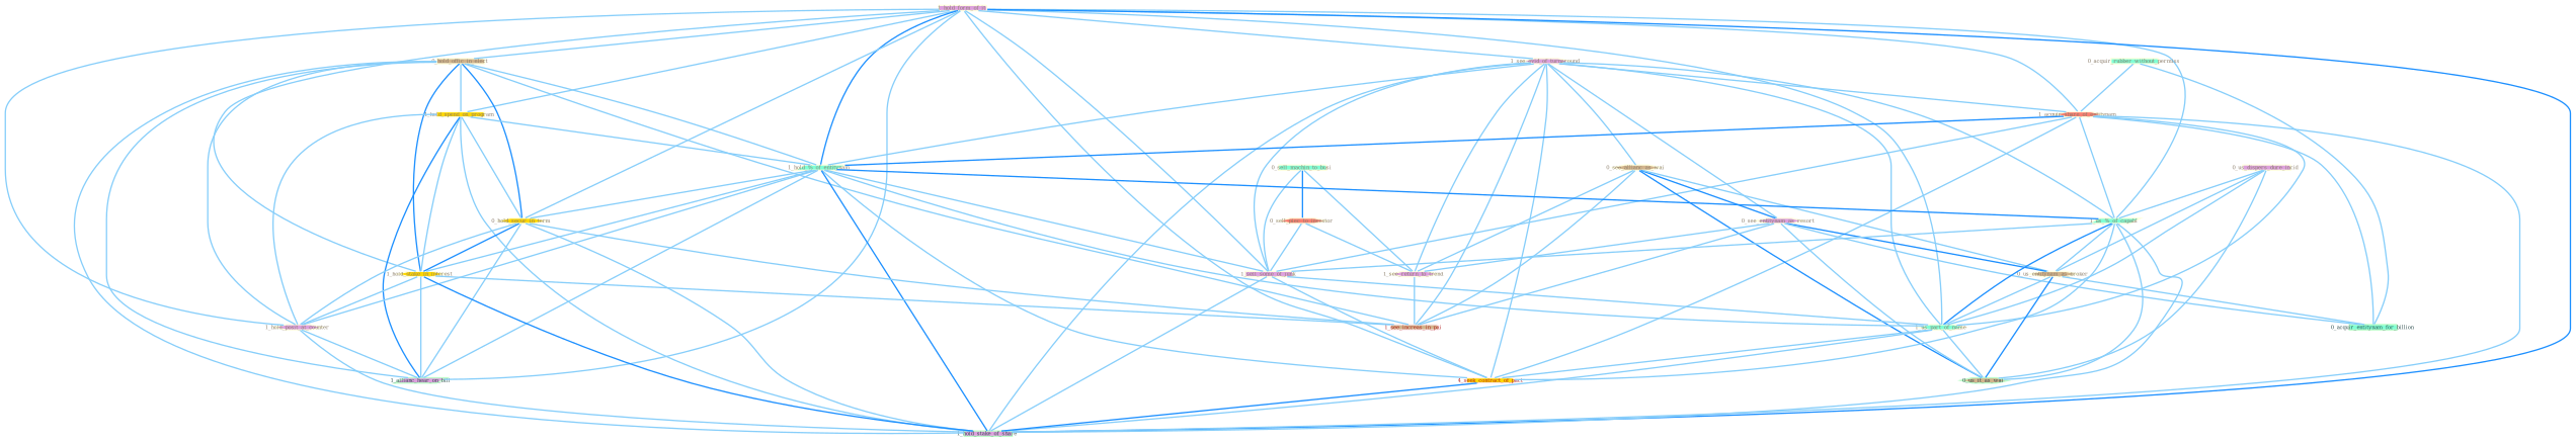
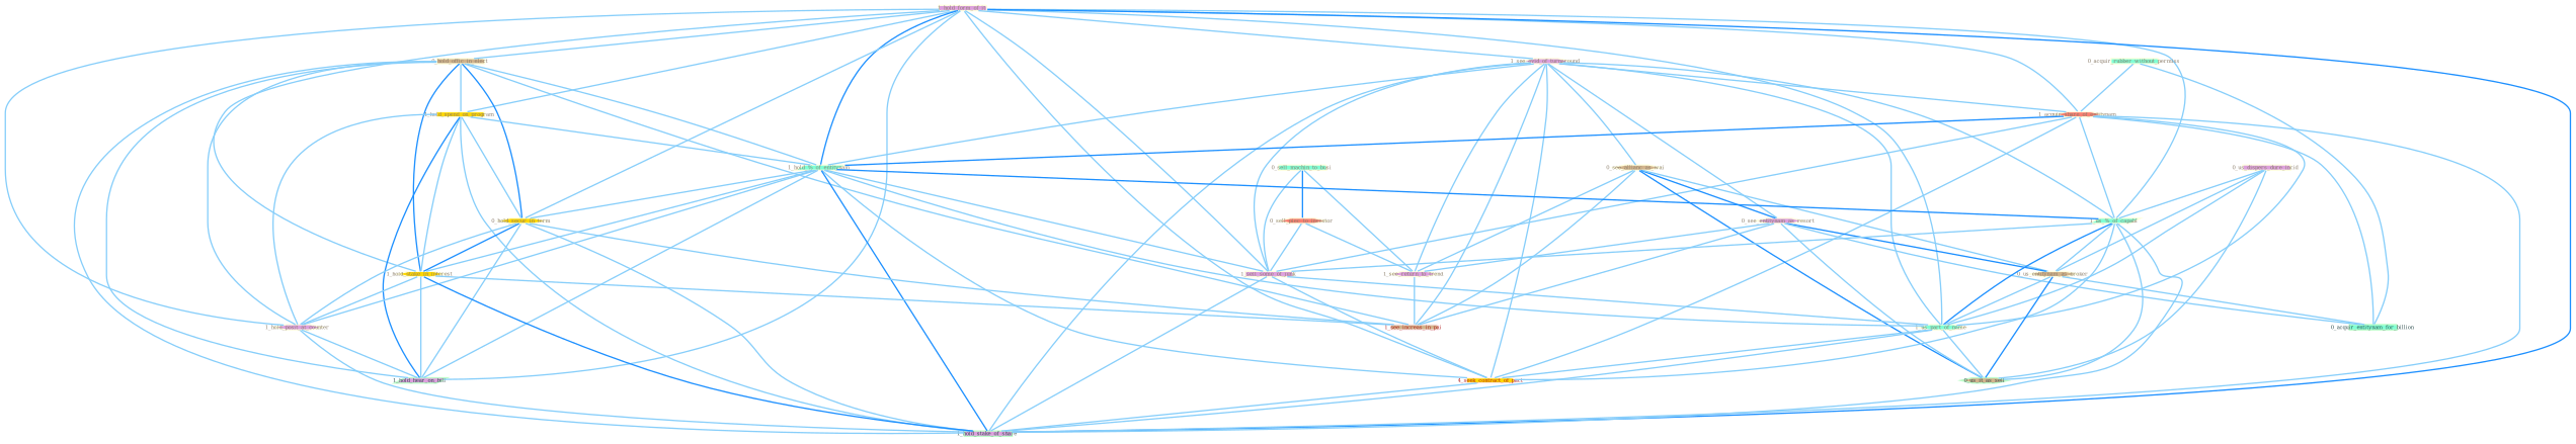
  graph {
    node [color="#ffffe0" fillcolor=plum fixedsize=true fontcolor="#8b7d6b" fontsize=4 shape=hexagon style=filled]
    edge [color="#87cefa" w=1]
    "1_hold_form_of_it " [height=.06 shape=note width=.5]
    "0_acquir_rubber_without_permiss " [fillcolor=aquamarine height=.06 shape=note width=.5]
    "0_sell_machin_to_busi " [fillcolor=aquamarine height=.06 shape=note width=.5]
    "1_see_evid_of_turnaround " [height=.06 width=.5]
    "1_acquir_share_of_entitynam " [fillcolor=salmon height=.06 width=.5]
    "0_hold_offic_in_elect " [fillcolor=tan height=.06 shape=note width=.5]
    "0_sell_piec_to_investor " [fillcolor=salmon height=.06 width=.5]
    "1_hold_spend_on_program " [fillcolor=gold height=.06 shape=note width=.5]
    "0_see_allianc_as_wai " [fillcolor=tan height=.06 width=.5]
    "0_see_entitynam_as_resort " [height=.06 width=.5]
    "1_hold_%_of_entitynam " [fillcolor=aquamarine height=.06 shape=parallelogram width=.5]
    "0_us_dispers_dure_incid " [height=.06 shape=note width=.5]
    "1_see_return_to_trend " [height=.06 width=.5]
    "0_hold_secur_in_term " [fillcolor=gold height=.06 width=.5]
    "1_hold_stake_in_interest " [fillcolor=gold height=.06 width=.5]
    "1_hold_posit_at_counter " [height=.06 width=.5]
    "1_us_%_of_capabl " [fillcolor=aquamarine height=.06 shape=parallelogram width=.5]
    "0_us_entitynam_as_broker " [fillcolor=tan height=.06 width=.5]
    "1_sell_some_of_junk " [height=.06 shape=note width=.5]
    "1_us_part_of_name " [fillcolor=aquamarine height=.06 width=.5]
    n21 [color="#fff0f5" fillcolor=gold fontcolor="#b22222" height=.06 label="4_seek_contract_of_pact" shape=note width=.5]
    "1_see_increas_in_pai " [color="#fff0f5" fillcolor=tan fontcolor="#b22222" height=.06 shape=note width=.5]
-   "1_hold_hear_on_bill " [color="#BDFCC9" fontcolor="#2f4f4f" height=.06 shape=parallelogram width=.5 label="1_allianc_hear_on_bill"]
+   "1_hold_hear_on_bill " [color="#BDFCC9" fontcolor="#2f4f4f" height=.06 shape=parallelogram width=.5]
    "1_hold_stake_of_share " [color="#BDFCC9" fontcolor="#2f4f4f" height=.06 shape=note width=.5]
    "0_acquir_entitynam_for_billion " [color="#BDFCC9" fillcolor=aquamarine fontcolor="#2f4f4f" height=.06 shape=note width=.5]
-   "0_us_it_as_wai " [color="#BDFCC9" fillcolor=tan fontcolor="#2f4f4f" height=.06 width=.5]
+   "0_us_it_as_wai " [color="#BDFCC9" fillcolor=tan fontcolor="#2f4f4f" height=.06 width=.5 label="0_us_it_as_sell"]
    subgraph sub_1 {
      "1_hold_form_of_it "
      "0_acquir_rubber_without_permiss "
      "0_sell_machin_to_busi "
      "1_see_evid_of_turnaround "
      "1_acquir_share_of_entitynam "
      "0_hold_offic_in_elect "
      "0_sell_piec_to_investor "
      "1_hold_spend_on_program "
      "0_see_allianc_as_wai "
      "0_see_entitynam_as_resort "
      "1_hold_%_of_entitynam "
      "0_us_dispers_dure_incid "
      "1_see_return_to_trend "
      "0_hold_secur_in_term "
      "1_hold_stake_in_interest "
      "1_hold_posit_at_counter "
      "1_us_%_of_capabl "
      "0_us_entitynam_as_broker "
      "1_sell_some_of_junk "
      "1_us_part_of_name "
    }
    subgraph sub_2 {
      n21
      "1_see_increas_in_pai "
    }
    "1_hold_form_of_it " -- "1_see_evid_of_turnaround "
    "1_hold_form_of_it " -- "1_acquir_share_of_entitynam "
    "1_hold_form_of_it " -- "0_hold_offic_in_elect "
    "1_hold_form_of_it " -- "1_hold_spend_on_program "
    "1_hold_form_of_it " -- "1_hold_%_of_entitynam " [color="#1e90ff" w=2]
    "1_hold_form_of_it " -- "0_hold_secur_in_term "
    "1_hold_form_of_it " -- "1_hold_stake_in_interest "
    "1_hold_form_of_it " -- "1_hold_posit_at_counter "
    "1_hold_form_of_it " -- "1_us_%_of_capabl "
    "1_hold_form_of_it " -- "1_sell_some_of_junk "
    "1_hold_form_of_it " -- "1_us_part_of_name "
    "1_hold_form_of_it " -- n21
    "1_hold_form_of_it " -- "1_hold_hear_on_bill "
    "1_hold_form_of_it " -- "1_hold_stake_of_share " [color="#1e90ff" w=2]
    "0_acquir_rubber_without_permiss " -- "1_acquir_share_of_entitynam "
    "0_acquir_rubber_without_permiss " -- "0_acquir_entitynam_for_billion "
    "0_sell_machin_to_busi " -- "0_sell_piec_to_investor " [color="#1e90ff" w=2]
    "0_sell_machin_to_busi " -- "1_see_return_to_trend "
    "0_sell_machin_to_busi " -- "1_sell_some_of_junk "
    "1_see_evid_of_turnaround " -- "1_acquir_share_of_entitynam "
    "1_see_evid_of_turnaround " -- "0_see_allianc_as_wai "
    "1_see_evid_of_turnaround " -- "0_see_entitynam_as_resort "
    "1_see_evid_of_turnaround " -- "1_hold_%_of_entitynam "
    "1_see_evid_of_turnaround " -- "1_see_return_to_trend "
    "1_see_evid_of_turnaround " -- "1_us_%_of_capabl "
    "1_see_evid_of_turnaround " -- "1_sell_some_of_junk "
    "1_see_evid_of_turnaround " -- "1_us_part_of_name "
    "1_see_evid_of_turnaround " -- n21
    "1_see_evid_of_turnaround " -- "1_see_increas_in_pai "
    "1_see_evid_of_turnaround " -- "1_hold_stake_of_share "
    "1_acquir_share_of_entitynam " -- "1_hold_%_of_entitynam " [color="#1e90ff" w=2]
    "1_acquir_share_of_entitynam " -- "1_us_%_of_capabl "
    "1_acquir_share_of_entitynam " -- "1_sell_some_of_junk "
    "1_acquir_share_of_entitynam " -- "1_us_part_of_name "
    "1_acquir_share_of_entitynam " -- n21
    "1_acquir_share_of_entitynam " -- "1_hold_stake_of_share "
    "1_acquir_share_of_entitynam " -- "0_acquir_entitynam_for_billion "
    "0_hold_offic_in_elect " -- "1_hold_spend_on_program "
    "0_hold_offic_in_elect " -- "1_hold_%_of_entitynam "
    "0_hold_offic_in_elect " -- "0_hold_secur_in_term " [color="#1e90ff" w=2]
    "0_hold_offic_in_elect " -- "1_hold_stake_in_interest " [color="#1e90ff" w=2]
    "0_hold_offic_in_elect " -- "1_hold_posit_at_counter "
    "0_hold_offic_in_elect " -- "1_see_increas_in_pai "
    "0_hold_offic_in_elect " -- "1_hold_hear_on_bill "
    "0_hold_offic_in_elect " -- "1_hold_stake_of_share "
    "0_sell_piec_to_investor " -- "1_see_return_to_trend "
    "0_sell_piec_to_investor " -- "1_sell_some_of_junk "
    "1_hold_spend_on_program " -- "1_hold_%_of_entitynam "
    "1_hold_spend_on_program " -- "0_hold_secur_in_term "
    "1_hold_spend_on_program " -- "1_hold_stake_in_interest "
    "1_hold_spend_on_program " -- "1_hold_posit_at_counter "
    "1_hold_spend_on_program " -- "1_hold_hear_on_bill " [color="#1e90ff" w=2]
    "1_hold_spend_on_program " -- "1_hold_stake_of_share "
    "0_see_allianc_as_wai " -- "0_see_entitynam_as_resort " [color="#1e90ff" w=2]
    "0_see_allianc_as_wai " -- "1_see_return_to_trend "
    "0_see_allianc_as_wai " -- "0_us_entitynam_as_broker "
    "0_see_allianc_as_wai " -- "1_see_increas_in_pai "
    "0_see_allianc_as_wai " -- "0_us_it_as_wai " [color="#1e90ff" w=2]
    "0_see_entitynam_as_resort " -- "1_see_return_to_trend "
    "0_see_entitynam_as_resort " -- "0_us_entitynam_as_broker " [color="#1e90ff" w=2]
    "0_see_entitynam_as_resort " -- "1_see_increas_in_pai "
    "0_see_entitynam_as_resort " -- "0_acquir_entitynam_for_billion "
    "0_see_entitynam_as_resort " -- "0_us_it_as_wai "
    "1_hold_%_of_entitynam " -- "0_hold_secur_in_term "
    "1_hold_%_of_entitynam " -- "1_hold_stake_in_interest "
    "1_hold_%_of_entitynam " -- "1_hold_posit_at_counter "
    "1_hold_%_of_entitynam " -- "1_us_%_of_capabl " [color="#1e90ff" w=2]
    "1_hold_%_of_entitynam " -- "1_sell_some_of_junk "
    "1_hold_%_of_entitynam " -- "1_us_part_of_name "
    "1_hold_%_of_entitynam " -- n21
    "1_hold_%_of_entitynam " -- "1_hold_hear_on_bill "
    "1_hold_%_of_entitynam " -- "1_hold_stake_of_share " [color="#1e90ff" w=2]
    "0_us_dispers_dure_incid " -- "1_us_%_of_capabl "
    "0_us_dispers_dure_incid " -- "0_us_entitynam_as_broker "
    "0_us_dispers_dure_incid " -- "1_us_part_of_name "
    "0_us_dispers_dure_incid " -- "0_us_it_as_wai "
    "1_see_return_to_trend " -- "1_see_increas_in_pai "
    "0_hold_secur_in_term " -- "1_hold_stake_in_interest " [color="#1e90ff" w=2]
    "0_hold_secur_in_term " -- "1_hold_posit_at_counter "
    "0_hold_secur_in_term " -- "1_see_increas_in_pai "
    "0_hold_secur_in_term " -- "1_hold_hear_on_bill "
    "0_hold_secur_in_term " -- "1_hold_stake_of_share "
    "1_hold_stake_in_interest " -- "1_hold_posit_at_counter "
    "1_hold_stake_in_interest " -- "1_see_increas_in_pai "
    "1_hold_stake_in_interest " -- "1_hold_hear_on_bill "
    "1_hold_stake_in_interest " -- "1_hold_stake_of_share " [color="#1e90ff" w=2]
    "1_hold_posit_at_counter " -- "1_hold_hear_on_bill "
    "1_hold_posit_at_counter " -- "1_hold_stake_of_share "
    "1_us_%_of_capabl " -- "0_us_entitynam_as_broker "
    "1_us_%_of_capabl " -- "1_sell_some_of_junk "
    "1_us_%_of_capabl " -- "1_us_part_of_name " [color="#1e90ff" w=2]
    "1_us_%_of_capabl " -- n21
    "1_us_%_of_capabl " -- "1_hold_stake_of_share "
    "1_us_%_of_capabl " -- "0_us_it_as_wai "
    "0_us_entitynam_as_broker " -- "1_us_part_of_name "
    "0_us_entitynam_as_broker " -- "0_acquir_entitynam_for_billion "
    "0_us_entitynam_as_broker " -- "0_us_it_as_wai " [color="#1e90ff" w=2]
    "1_sell_some_of_junk " -- "1_us_part_of_name "
    "1_sell_some_of_junk " -- n21
    "1_sell_some_of_junk " -- "1_hold_stake_of_share "
    "1_us_part_of_name " -- n21
    "1_us_part_of_name " -- "1_hold_stake_of_share "
    "1_us_part_of_name " -- "0_us_it_as_wai "
-   n21 -- "1_hold_stake_of_share " [color="#1e90ff"]
+   n21 -- "1_hold_stake_of_share "
  }
